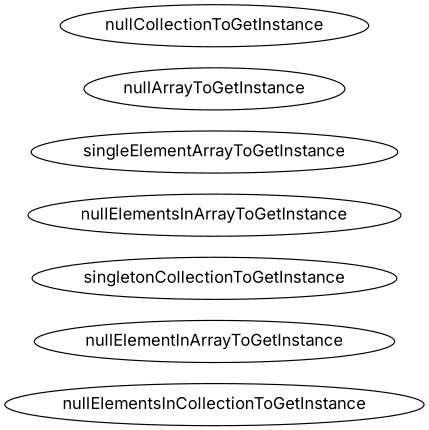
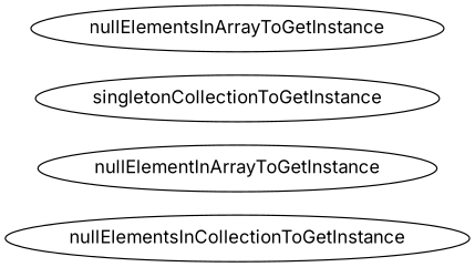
  digraph {
    rankdir=LR
    fontname=Inter
    node [fontname=Inter]
    nullElementsInCollectionToGetInstance
    nullElementInArrayToGetInstance
    singletonCollectionToGetInstance
    nullElementsInArrayToGetInstance
-   singleElementArrayToGetInstance
-   nullArrayToGetInstance
-   nullCollectionToGetInstance
  }
